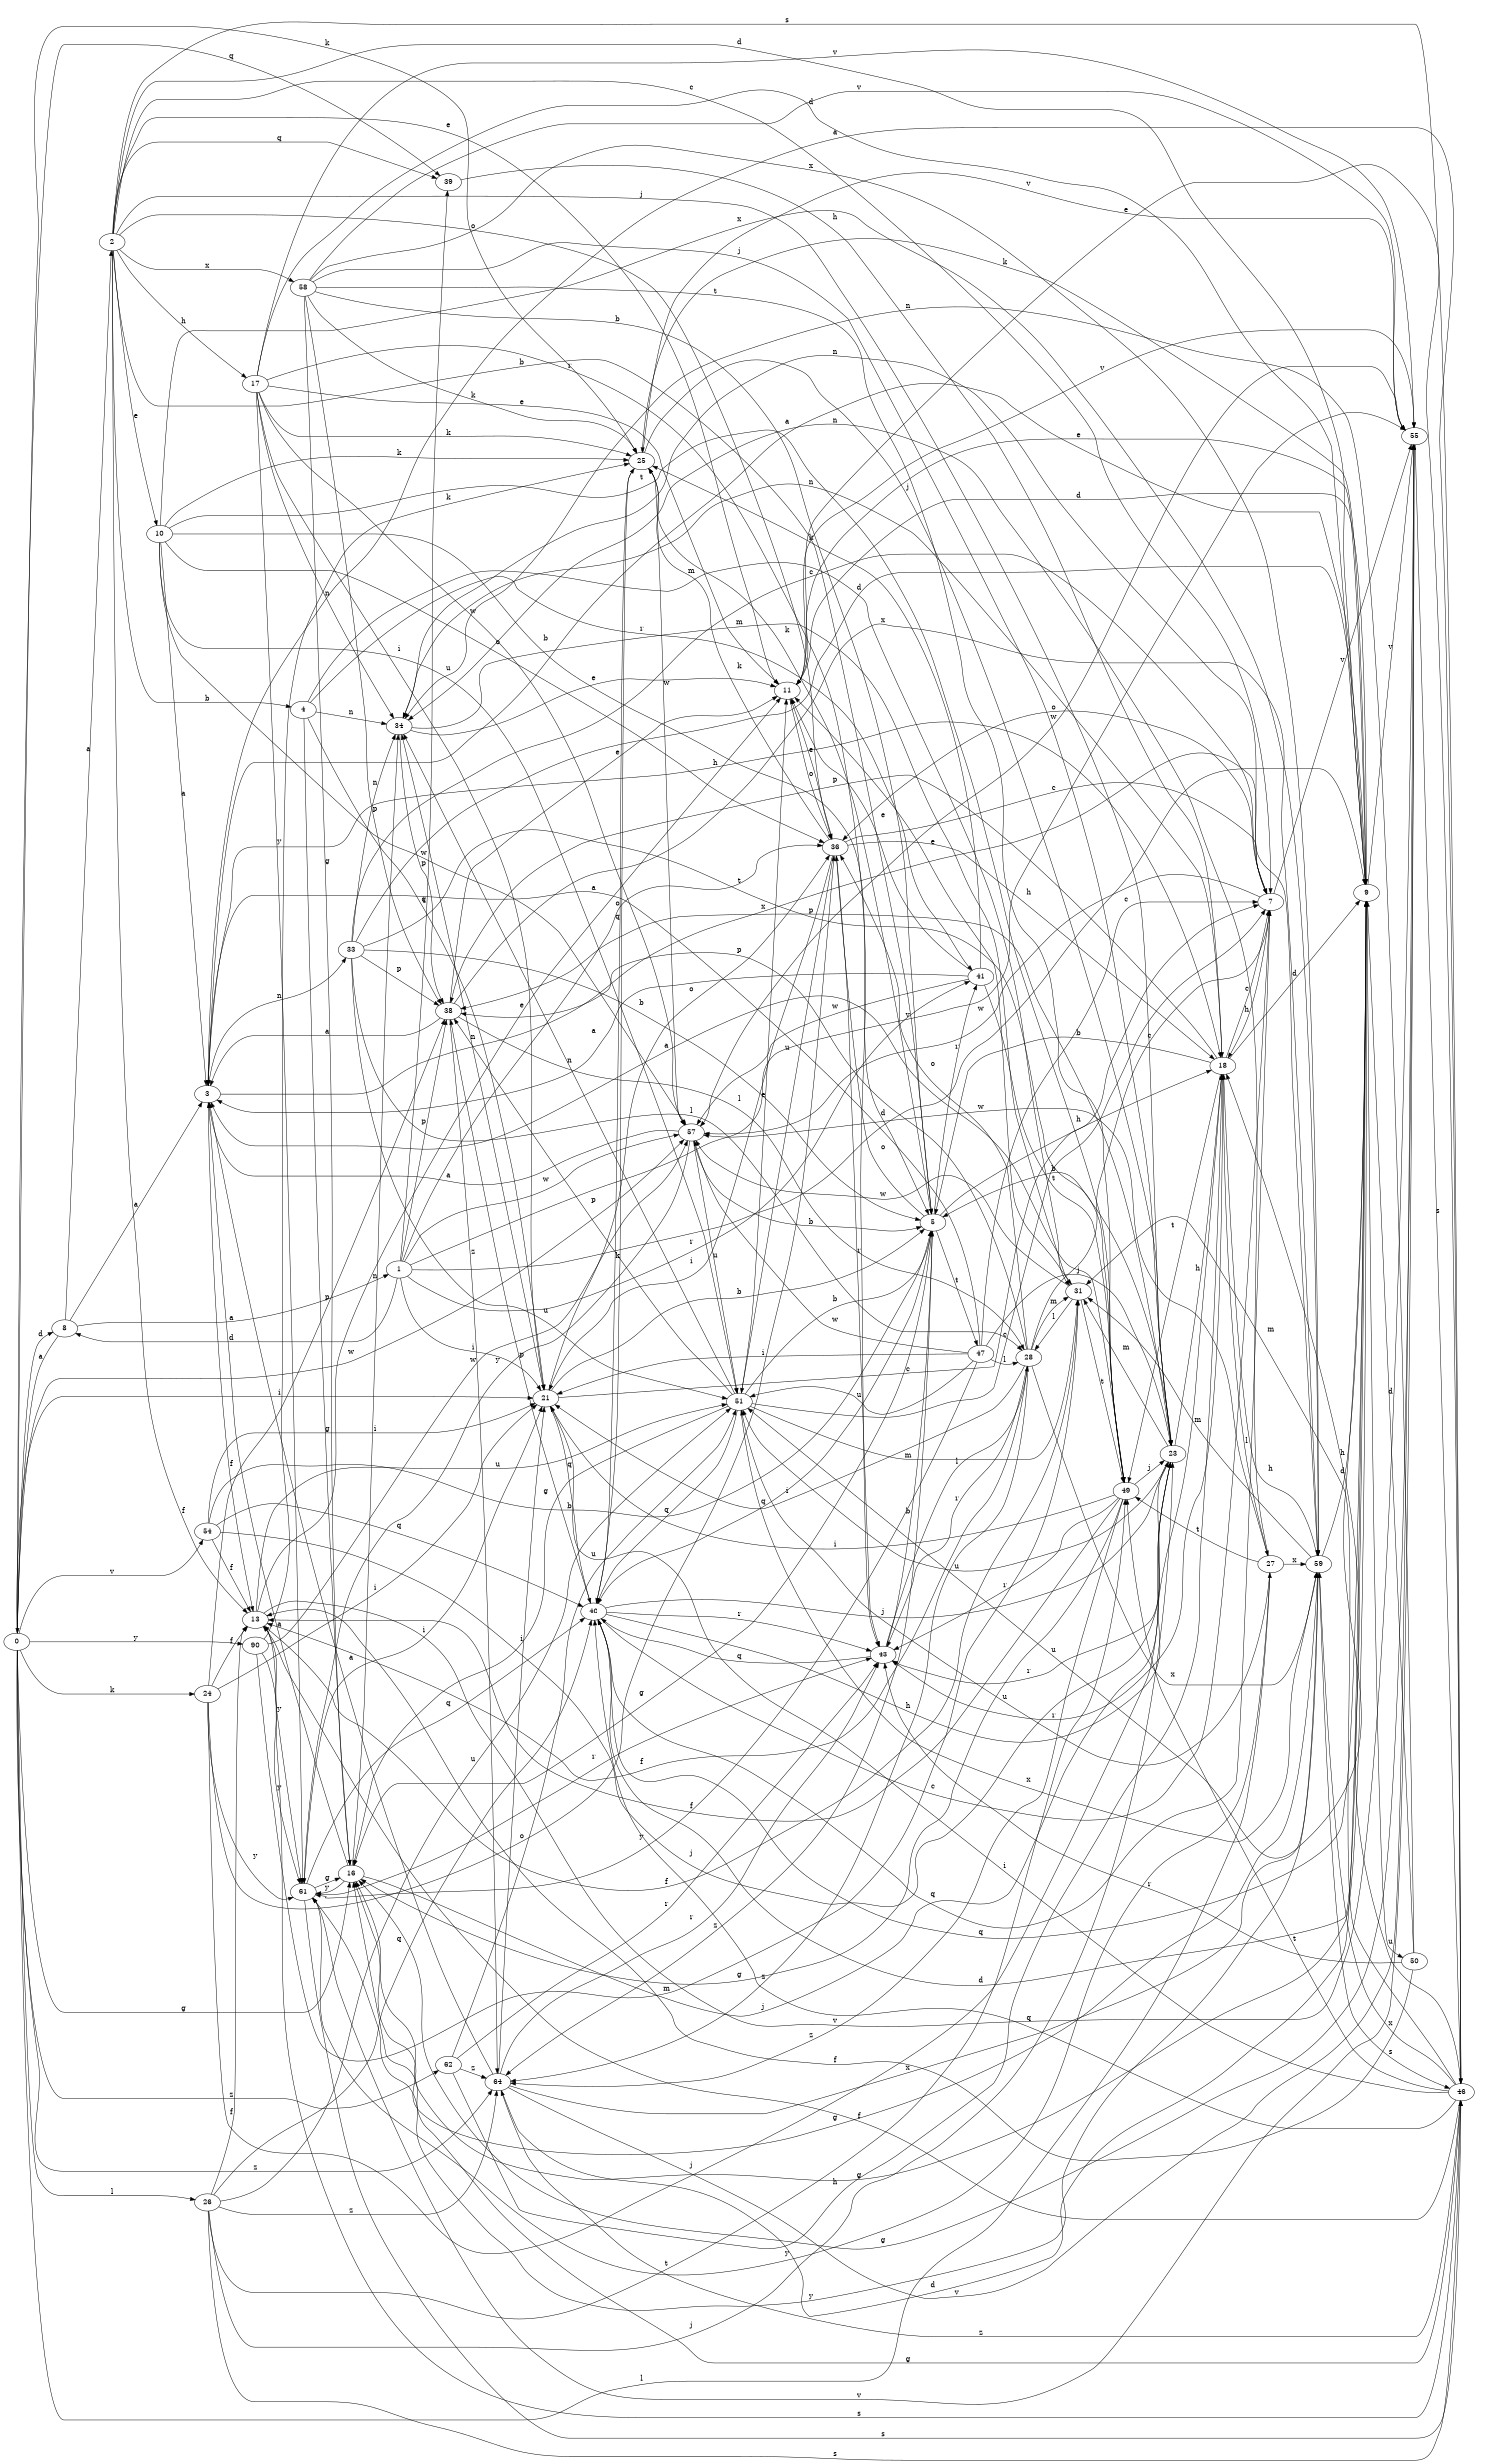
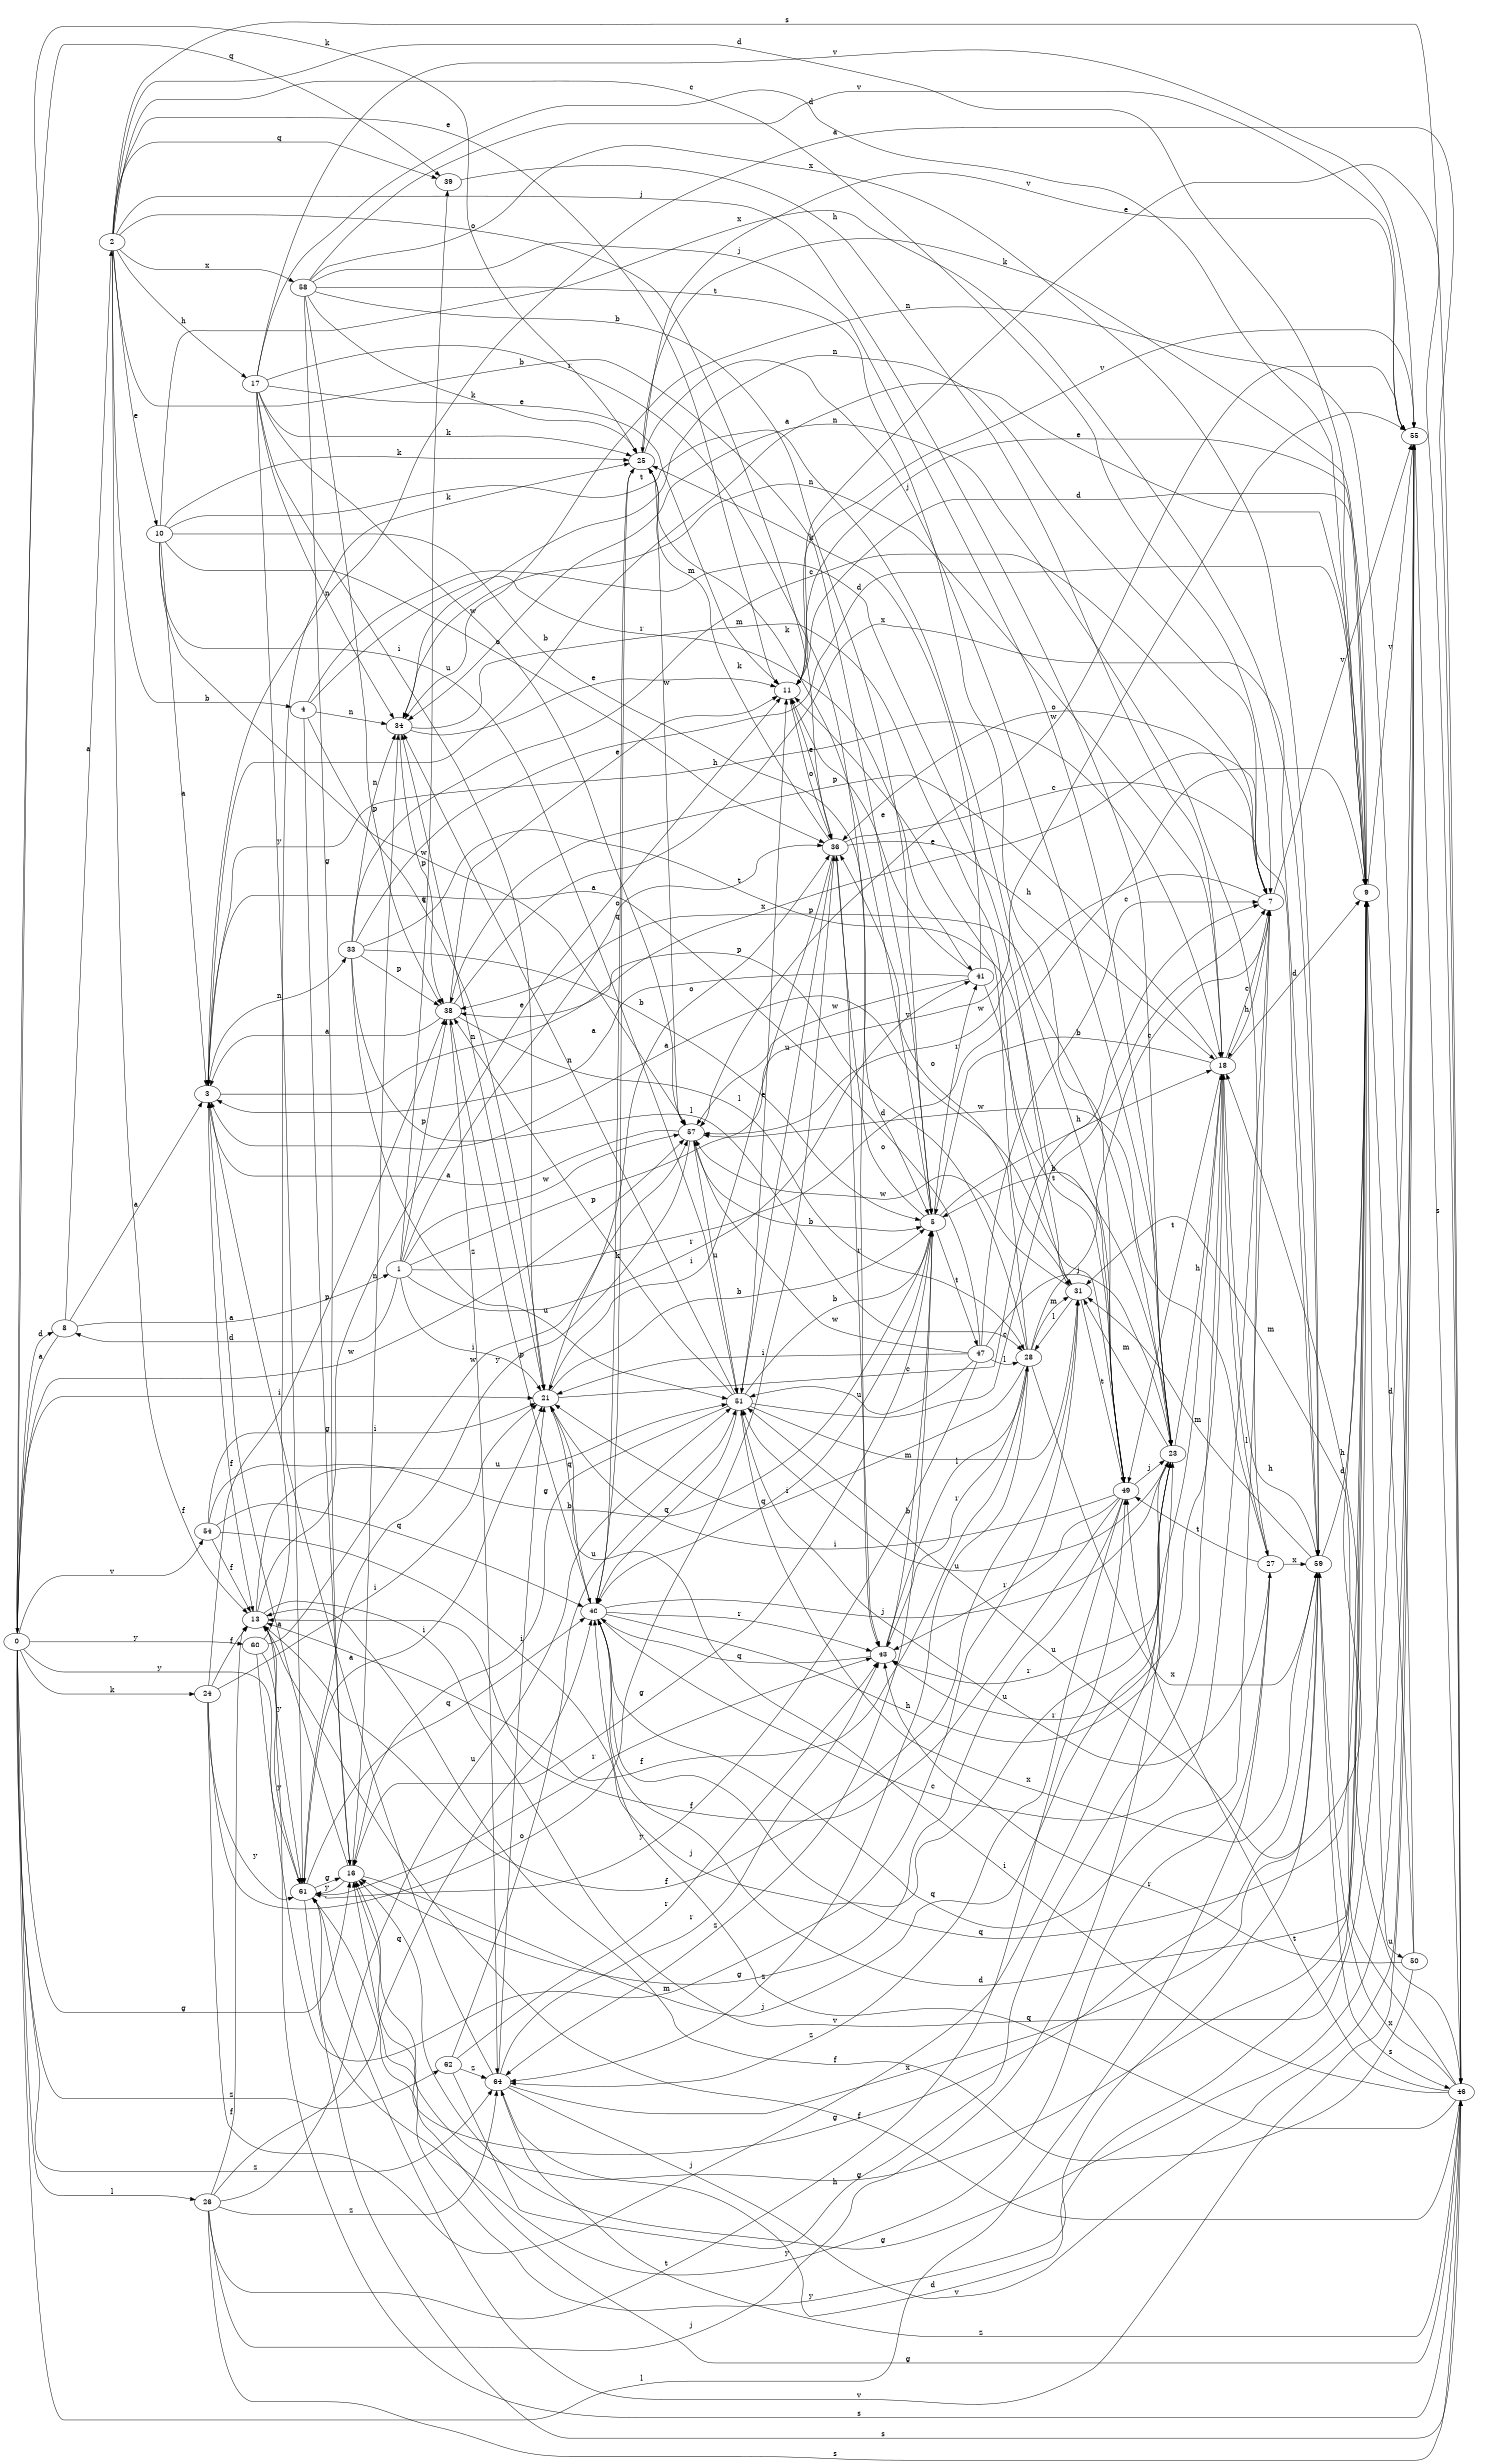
  strict digraph {
    rankdir=LR
    0
    8
    16
    21
    24
    25
    26
    27
    39
    54
    57
-   60 [label=90]
+   60
    61
    62
    64
    1
    2
    3
    23
    34
    36
    5
    7
    40
    38
    13
    55
    46
    51
    49
    59
    18
    31
    43
    9
    41
    11
    50
    28
    4
    10
    17
    58
    47
    33
    0 -> 8 [label=d]
    0 -> 16 [label=g]
    0 -> 21 [label=i]
    0 -> 24 [label=k]
    0 -> 25 [label=k]
    0 -> 26 [label=l]
    0 -> 27 [label=l]
    0 -> 39 [label=q]
    0 -> 54 [label=v]
    0 -> 57 [label=w]
    0 -> 60 [label=y]
+   0 -> 61 [label=y]
    0 -> 62 [label=z]
    0 -> 64 [label=z]
    8 -> 0 [label=a]
    8 -> 1 [label=a]
    8 -> 2 [label=a]
    8 -> 3 [label=a]
    16 -> 61 [label=y]
    16 -> 3 [label=a]
    16 -> 23 [label=j]
    16 -> 34 [label=n]
    21 -> 34 [label=n]
    21 -> 36 [label=o]
    21 -> 5 [label=b]
    21 -> 7 [label=c]
    21 -> 40 [label=q]
    24 -> 21 [label=i]
    24 -> 61 [label=y]
    24 -> 23 [label=j]
    24 -> 36 [label=o]
    24 -> 38 [label=p]
    24 -> 13 [label=f]
    25 -> 57 [label=w]
    25 -> 23 [label=j]
    25 -> 40 [label=q]
    25 -> 55 [label=v]
    26 -> 64 [label=z]
    26 -> 23 [label=j]
    26 -> 40 [label=q]
    26 -> 13 [label=f]
    26 -> 46 [label=s]
    26 -> 51 [label=u]
    26 -> 49 [label=t]
    27 -> 57 [label=w]
    27 -> 61 [label=y]
    27 -> 34 [label=n]
    27 -> 51 [label=u]
    27 -> 49 [label=t]
    27 -> 59 [label=x]
    39 -> 18 [label=h]
    54 -> 21 [label=i]
    54 -> 23 [label=j]
    54 -> 5 [label=b]
    54 -> 40 [label=q]
    54 -> 13 [label=f]
    57 -> 61 [label=y]
    57 -> 3 [label=a]
    57 -> 5 [label=b]
    57 -> 51 [label=u]
    60 -> 25 [label=k]
    60 -> 57 [label=w]
    60 -> 61 [label=y]
    60 -> 31 [label=m]
    61 -> 16 [label=g]
    61 -> 21 [label=i]
    61 -> 40 [label=q]
    61 -> 55 [label=v]
    61 -> 46 [label=s]
    61 -> 43 [label=r]
    62 -> 64 [label=z]
    62 -> 51 [label=u]
    62 -> 18 [label=h]
    62 -> 43 [label=r]
    64 -> 21 [label=i]
    64 -> 3 [label=a]
    64 -> 55 [label=v]
    64 -> 59 [label=x]
    64 -> 43 [label=r]
    64 -> 9 [label=d]
    1 -> 8 [label=d]
    1 -> 21 [label=i]
    1 -> 39 [label=q]
    1 -> 57 [label=w]
    1 -> 36 [label=o]
    1 -> 38 [label=p]
    1 -> 55 [label=v]
    1 -> 9 [label=d]
    1 -> 41 [label=r]
    2 -> 39 [label=q]
    2 -> 23 [label=j]
    2 -> 36 [label=o]
    2 -> 5 [label=b]
    2 -> 7 [label=c]
    2 -> 13 [label=f]
    2 -> 46 [label=s]
    2 -> 9 [label=d]
    2 -> 11 [label=e]
    2 -> 4 [label=b]
    2 -> 10 [label=e]
    2 -> 17 [label=h]
    2 -> 58 [label=x]
    3 -> 13 [label=f]
    3 -> 59 [label=x]
    3 -> 18 [label=h]
    3 -> 33 [label=n]
    23 -> 5 [label=b]
    23 -> 38 [label=p]
    23 -> 51 [label=u]
    23 -> 18 [label=h]
    23 -> 31 [label=m]
    23 -> 43 [label=r]
    34 -> 38 [label=p]
    34 -> 31 [label=m]
    34 -> 11 [label=e]
    36 -> 21 [label=i]
    36 -> 25 [label=k]
    36 -> 7 [label=c]
    36 -> 51 [label=u]
    36 -> 18 [label=h]
    36 -> 43 [label=r]
    36 -> 11 [label=e]
    5 -> 16 [label=g]
    5 -> 25 [label=k]
    5 -> 64 [label=z]
    5 -> 36 [label=o]
    5 -> 40 [label=q]
    5 -> 18 [label=h]
    5 -> 41 [label=r]
    5 -> 47 [label=t]
    7 -> 57 [label=w]
    7 -> 34 [label=n]
    7 -> 36 [label=o]
    7 -> 40 [label=q]
    7 -> 55 [label=v]
    7 -> 18 [label=h]
    40 -> 25 [label=k]
    40 -> 23 [label=j]
    40 -> 7 [label=c]
    40 -> 38 [label=p]
    40 -> 18 [label=h]
    40 -> 43 [label=r]
    40 -> 9 [label=d]
    38 -> 64 [label=z]
    38 -> 3 [label=a]
    38 -> 59 [label=x]
    38 -> 11 [label=e]
    38 -> 28 [label=l]
    13 -> 61 [label=y]
    13 -> 55 [label=v]
    13 -> 46 [label=s]
    13 -> 51 [label=u]
    13 -> 11 [label=e]
    55 -> 16 [label=g]
    55 -> 57 [label=w]
    55 -> 46 [label=s]
    46 -> 16 [label=g]
    46 -> 21 [label=i]
    46 -> 64 [label=z]
    46 -> 3 [label=a]
    46 -> 40 [label=q]
    46 -> 13 [label=f]
    46 -> 49 [label=t]
    46 -> 59 [label=x]
    46 -> 18 [label=h]
    46 -> 31 [label=m]
    46 -> 11 [label=e]
    51 -> 16 [label=g]
    51 -> 34 [label=n]
    51 -> 5 [label=b]
    51 -> 7 [label=c]
    51 -> 40 [label=q]
    51 -> 38 [label=p]
    51 -> 59 [label=x]
    51 -> 31 [label=m]
    51 -> 11 [label=e]
    49 -> 16 [label=g]
    49 -> 21 [label=i]
    49 -> 64 [label=z]
    49 -> 3 [label=a]
    49 -> 23 [label=j]
    49 -> 13 [label=f]
    49 -> 43 [label=r]
    59 -> 16 [label=g]
    59 -> 61 [label=y]
    59 -> 46 [label=s]
    59 -> 18 [label=h]
    59 -> 31 [label=m]
    59 -> 9 [label=d]
    18 -> 27 [label=l]
    18 -> 34 [label=n]
    18 -> 5 [label=b]
    18 -> 7 [label=c]
    18 -> 38 [label=p]
    18 -> 49 [label=t]
    18 -> 43 [label=r]
    18 -> 9 [label=d]
    31 -> 57 [label=w]
    31 -> 13 [label=f]
    31 -> 49 [label=t]
    31 -> 11 [label=e]
    31 -> 28 [label=l]
    43 -> 5 [label=b]
    43 -> 40 [label=q]
    43 -> 28 [label=l]
    9 -> 16 [label=g]
    9 -> 25 [label=k]
    9 -> 3 [label=a]
    9 -> 40 [label=q]
    9 -> 55 [label=v]
    9 -> 51 [label=u]
    9 -> 11 [label=e]
    9 -> 50 [label=u]
    41 -> 25 [label=k]
    41 -> 57 [label=w]
    41 -> 3 [label=a]
    41 -> 49 [label=t]
    41 -> 11 [label=e]
    11 -> 36 [label=o]
    11 -> 55 [label=v]
    11 -> 9 [label=d]
    50 -> 34 [label=n]
    50 -> 13 [label=f]
    50 -> 43 [label=r]
    50 -> 9 [label=d]
    28 -> 21 [label=i]
    28 -> 64 [label=z]
    28 -> 36 [label=o]
    28 -> 7 [label=c]
    28 -> 38 [label=p]
    28 -> 13 [label=f]
    28 -> 59 [label=x]
    28 -> 31 [label=m]
    28 -> 43 [label=r]
    4 -> 16 [label=g]
    4 -> 21 [label=i]
    4 -> 34 [label=n]
    4 -> 31 [label=m]
    4 -> 41 [label=r]
    10 -> 25 [label=k]
    10 -> 57 [label=w]
    10 -> 3 [label=a]
    10 -> 36 [label=o]
    10 -> 5 [label=b]
    10 -> 51 [label=u]
    10 -> 49 [label=t]
    10 -> 59 [label=x]
    17 -> 21 [label=i]
    17 -> 25 [label=k]
    17 -> 57 [label=w]
    17 -> 61 [label=y]
    17 -> 34 [label=n]
    17 -> 55 [label=v]
    17 -> 43 [label=r]
    17 -> 9 [label=d]
    17 -> 11 [label=e]
    58 -> 16 [label=g]
    58 -> 25 [label=k]
    58 -> 23 [label=j]
    58 -> 5 [label=b]
    58 -> 38 [label=p]
    58 -> 55 [label=v]
    58 -> 49 [label=t]
    58 -> 59 [label=x]
    47 -> 21 [label=i]
    47 -> 57 [label=w]
    47 -> 61 [label=y]
    47 -> 3 [label=a]
    47 -> 23 [label=j]
    47 -> 7 [label=c]
    47 -> 51 [label=u]
    47 -> 28 [label=l]
    33 -> 34 [label=n]
    33 -> 5 [label=b]
    33 -> 7 [label=c]
    33 -> 38 [label=p]
    33 -> 51 [label=u]
    33 -> 49 [label=t]
    33 -> 9 [label=d]
    33 -> 28 [label=l]
  }
